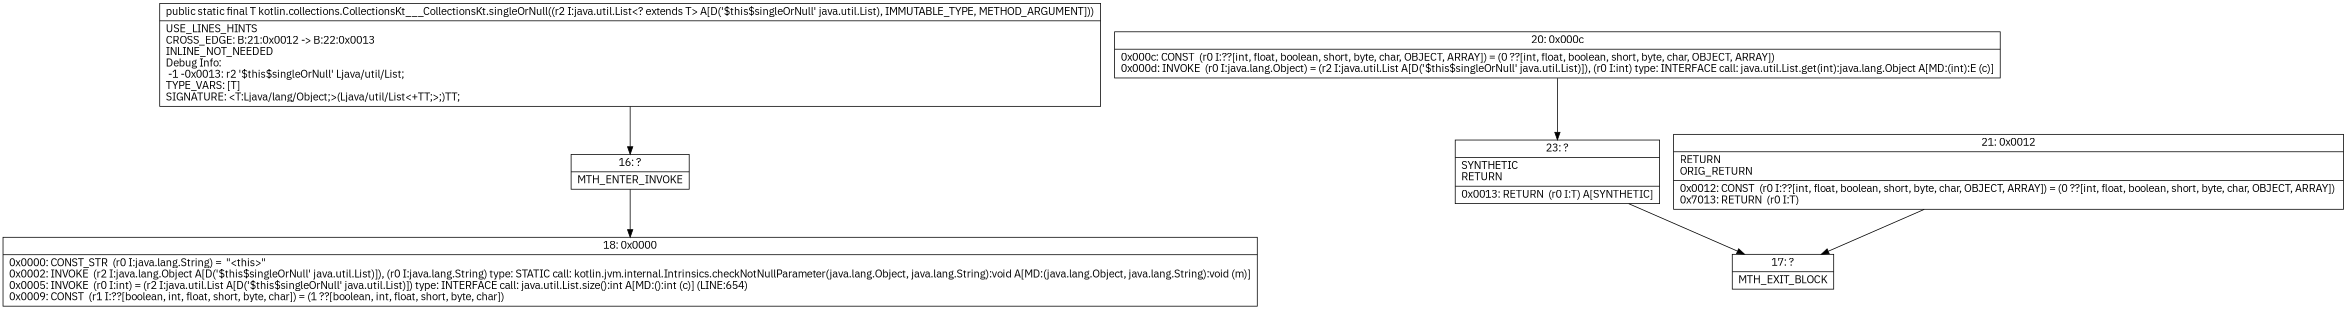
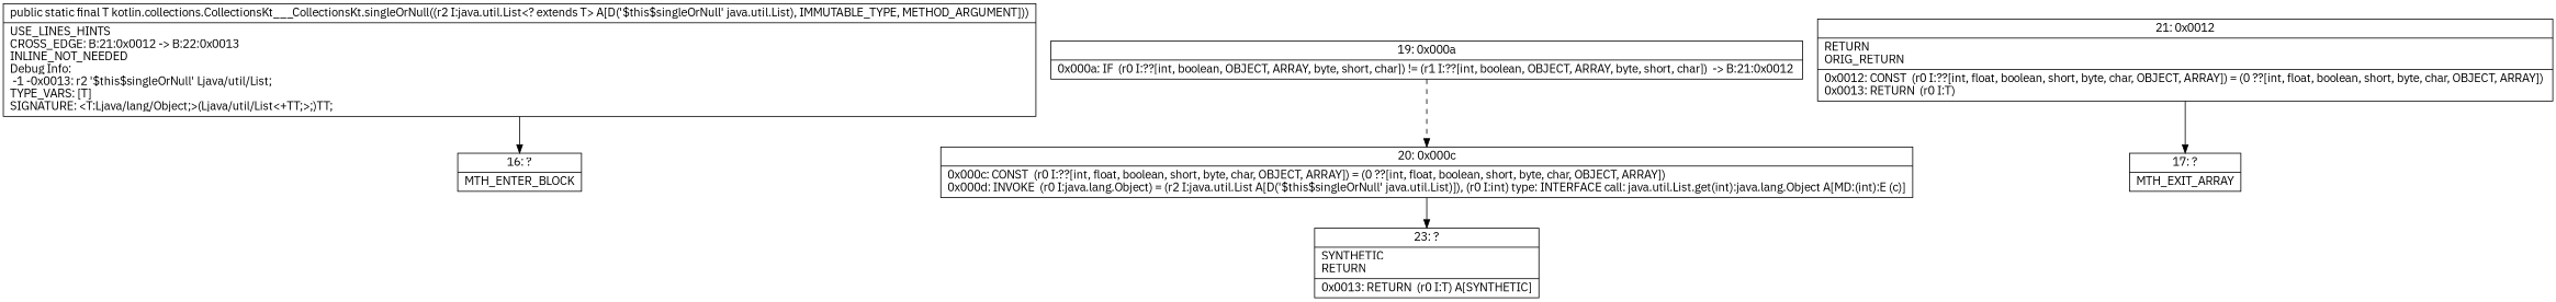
  digraph {
    fontname="IBM Plex Sans"
    node [fontname="IBM Plex Sans" shape=record]
    edge [fontname="IBM Plex Sans"]
-   n1 [label="{16\:\ ?|MTH_ENTER_INVOKE\l}"]
-   n2 [label="{18\:\ 0x0000|0x0000: CONST_STR  (r0 I:java.lang.String) =  \"\<this\>\" \l0x0002: INVOKE  (r2 I:java.lang.Object A[D('$this$singleOrNull' java.util.List)]), (r0 I:java.lang.String) type: STATIC call: kotlin.jvm.internal.Intrinsics.checkNotNullParameter(java.lang.Object, java.lang.String):void A[MD:(java.lang.Object, java.lang.String):void (m)]\l0x0005: INVOKE  (r0 I:int) = (r2 I:java.util.List A[D('$this$singleOrNull' java.util.List)]) type: INTERFACE call: java.util.List.size():int A[MD:():int (c)] (LINE:654)\l0x0009: CONST  (r1 I:??[boolean, int, float, short, byte, char]) = (1 ??[boolean, int, float, short, byte, char]) \l}"]
+   n1 [label="{16\:\ ?|MTH_ENTER_BLOCK\l}"]
+   n3 [label="{19\:\ 0x000a|0x000a: IF  (r0 I:??[int, boolean, OBJECT, ARRAY, byte, short, char]) != (r1 I:??[int, boolean, OBJECT, ARRAY, byte, short, char])  \-\> B:21:0x0012 \l}"]
    n4 [label="{20\:\ 0x000c|0x000c: CONST  (r0 I:??[int, float, boolean, short, byte, char, OBJECT, ARRAY]) = (0 ??[int, float, boolean, short, byte, char, OBJECT, ARRAY]) \l0x000d: INVOKE  (r0 I:java.lang.Object) = (r2 I:java.util.List A[D('$this$singleOrNull' java.util.List)]), (r0 I:int) type: INTERFACE call: java.util.List.get(int):java.lang.Object A[MD:(int):E (c)]\l}"]
    n5 [label="{23\:\ ?|SYNTHETIC\lRETURN\l|0x0013: RETURN  (r0 I:T) A[SYNTHETIC]\l}"]
-   n6 [label="{21\:\ 0x0012|RETURN\lORIG_RETURN\l|0x0012: CONST  (r0 I:??[int, float, boolean, short, byte, char, OBJECT, ARRAY]) = (0 ??[int, float, boolean, short, byte, char, OBJECT, ARRAY]) \l0x7013: RETURN  (r0 I:T) \l}"]
-   n7 [label="{17\:\ ?|MTH_EXIT_BLOCK\l}"]
+   n6 [label="{21\:\ 0x0012|RETURN\lORIG_RETURN\l|0x0012: CONST  (r0 I:??[int, float, boolean, short, byte, char, OBJECT, ARRAY]) = (0 ??[int, float, boolean, short, byte, char, OBJECT, ARRAY]) \l0x0013: RETURN  (r0 I:T) \l}"]
+   n7 [label="{17\:\ ?|MTH_EXIT_ARRAY\l}"]
    n8 [label="{public static final T kotlin.collections.CollectionsKt___CollectionsKt.singleOrNull((r2 I:java.util.List\<? extends T\> A[D('$this$singleOrNull' java.util.List), IMMUTABLE_TYPE, METHOD_ARGUMENT]))  | USE_LINES_HINTS\lCROSS_EDGE: B:21:0x0012 \-\> B:22:0x0013\lINLINE_NOT_NEEDED\lDebug Info:\l  \-1 \-0x0013: r2 '$this$singleOrNull' Ljava\/util\/List;\lTYPE_VARS: [T]\lSIGNATURE: \<T:Ljava\/lang\/Object;\>(Ljava\/util\/List\<+TT;\>;)TT;\l}"]
-   n1 -> n2
+   n3 -> n4 [style=dashed]
    n4 -> n5
-   n5 -> n7
    n6 -> n7
    n8 -> n1
  }
